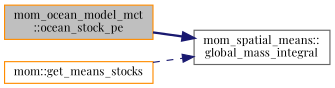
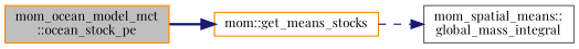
  digraph {
    fontname="Playfair Display"
    rankdir=LR
    node [color=darkorange fillcolor=white fontname="Playfair Display" fontsize=10 shape=record style=filled]
    edge [color=midnightblue fontname="Playfair Display" fontsize=10 labelfontname=Helvetica labelfontsize=10]
    n1 [fillcolor=grey75 fontcolor=black height=0.2 label="mom_ocean_model_mct\l::ocean_stock_pe" width=0.4]
    n2 [height=0.2 label="mom::get_means_stocks" width=0.4]
    n3 [color=gray40 height=0.2 label="mom_spatial_means::\lglobal_mass_integral" width=0.4]
-   n1 -> n3 [style=bold]
+   n1 -> n2 [style=bold]
    n2 -> n3 [style=dashed]
  }
